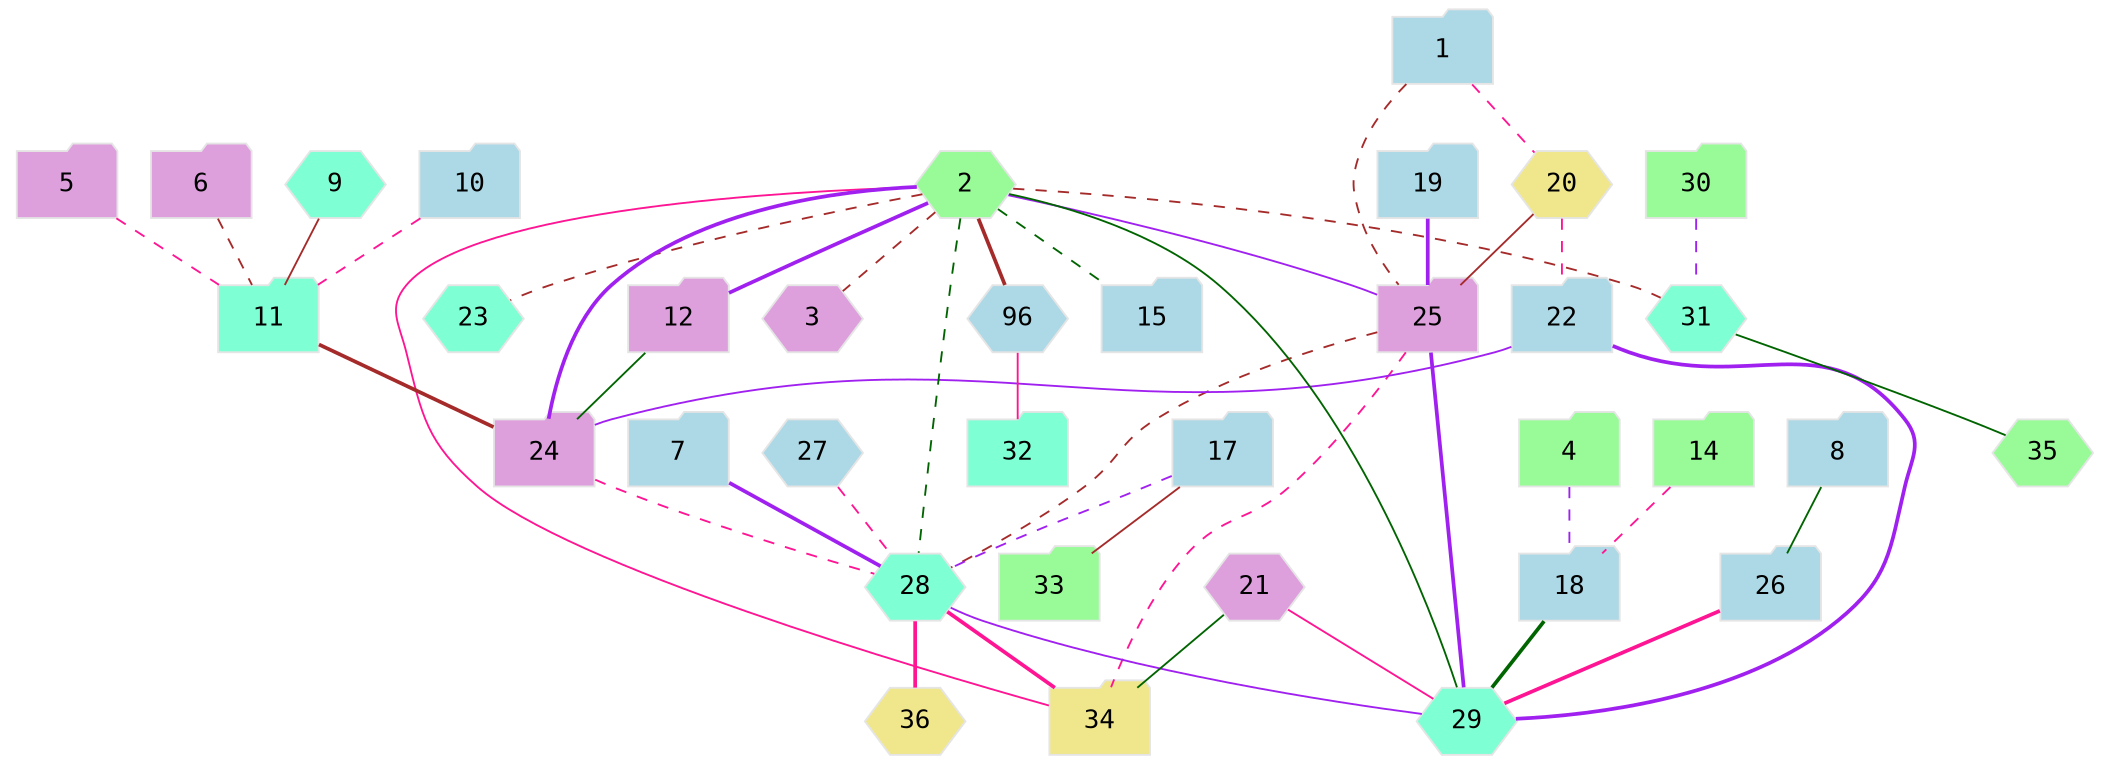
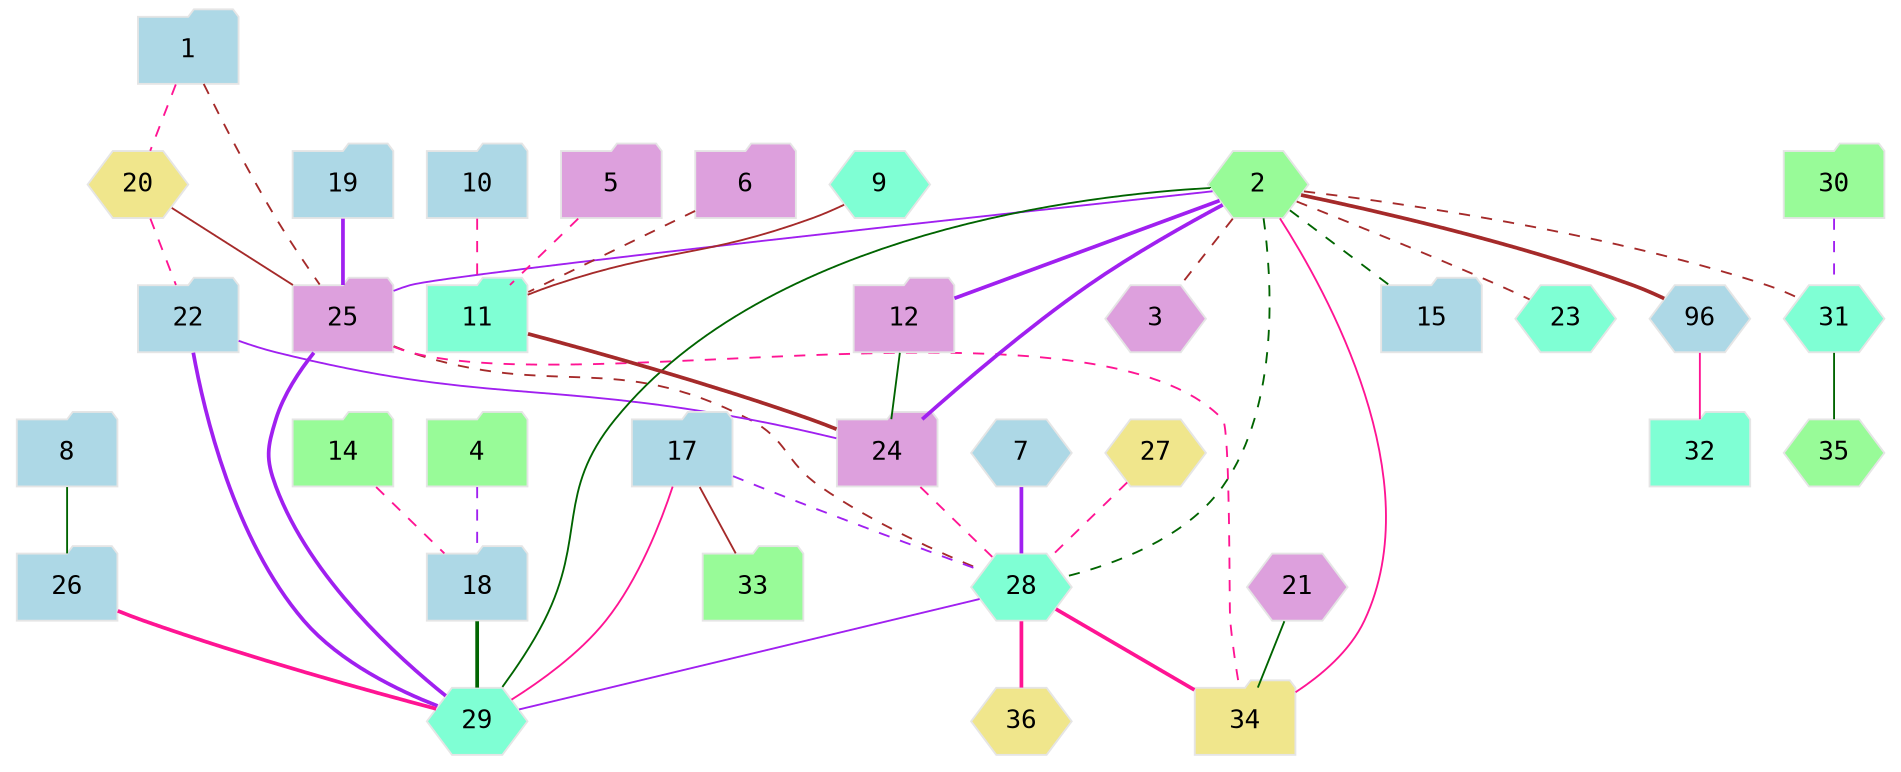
  graph {
    fontname="DejaVu Sans Mono"
    node [color=gray90 fillcolor=lightblue fontname="DejaVu Sans Mono" shape=folder style=filled]
    edge [color=deeppink fontname="DejaVu Sans Mono" style=dashed weight=1.0]
    20 [fillcolor=khaki shape=hexagon]
    1
    25 [fillcolor=plum]
    22
    28 [fillcolor=aquamarine shape=hexagon]
    29 [fillcolor=aquamarine shape=hexagon]
    34 [fillcolor=khaki]
    2 [fillcolor=palegreen shape=hexagon]
    3 [fillcolor=plum shape=hexagon]
    12 [fillcolor=plum]
    15
    n12 [label=96 shape=hexagon]
    23 [fillcolor=aquamarine shape=hexagon]
    24 [fillcolor=plum]
    31 [fillcolor=aquamarine shape=hexagon]
    32 [fillcolor=aquamarine]
    36 [fillcolor=khaki shape=hexagon]
    35 [fillcolor=palegreen shape=hexagon]
    4 [fillcolor=palegreen]
    18
    5 [fillcolor=plum]
    11 [fillcolor=aquamarine]
    6 [fillcolor=plum]
-   7
+   7 [shape=hexagon]
    8
    26
    9 [fillcolor=aquamarine shape=hexagon]
    10
    14 [fillcolor=palegreen]
    17
    33 [fillcolor=palegreen]
    19
    21 [fillcolor=plum shape=hexagon]
-   27 [shape=hexagon]
+   27 [fillcolor=khaki shape=hexagon]
    30 [fillcolor=palegreen]
    20 -- 25 [color=brown style=solid]
    20 -- 22
    1 -- 20
    1 -- 25 [color=brown]
    25 -- 28 [color=brown]
    25 -- 29 [color=purple style=bold]
    25 -- 34
    22 -- 29 [color=purple style=bold]
    22 -- 24 [color=purple style=solid weight=2.0]
    28 -- 29 [color=purple style=solid]
    28 -- 34 [style=bold]
    28 -- 36 [style=bold]
    2 -- 25 [color=purple style=solid]
    2 -- 28 [color=darkgreen weight=2.0]
    2 -- 29 [color=darkgreen style=solid weight=2.0]
    2 -- 34 [style=solid]
    2 -- 3 [color=brown]
    2 -- 12 [color=purple style=bold]
    2 -- 15 [color=darkgreen]
    2 -- n12 [color=brown style=bold]
    2 -- 23 [color=brown]
    2 -- 24 [color=purple style=bold]
    2 -- 31 [color=brown weight=2.0]
    12 -- 24 [color=darkgreen style=solid]
    n12 -- 32 [style=solid]
    24 -- 28
    31 -- 35 [color=darkgreen style=solid]
    4 -- 18 [color=purple]
    18 -- 29 [color=darkgreen style=bold weight=2.0]
    5 -- 11
    11 -- 24 [color=brown style=bold]
    6 -- 11 [color=brown]
    7 -- 28 [color=purple style=bold]
    8 -- 26 [color=darkgreen style=solid]
    26 -- 29 [style=bold]
    9 -- 11 [color=brown style=solid]
    10 -- 11
    14 -- 18
    17 -- 28 [color=purple]
    17 -- 33 [color=brown style=solid]
    19 -- 25 [color=purple style=bold]
-   21 -- 29 [style=solid]
+   17 -- 29 [style=solid]
    21 -- 34 [color=darkgreen style=solid]
    27 -- 28
    30 -- 31 [color=purple]
  }
